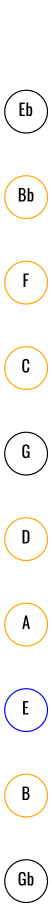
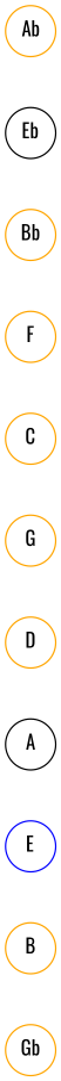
  graph {
    fontname=Oswald
    mindist=.1
    node [color=orange fontname=Oswald margin=0 shape=circle]
    edge [fontname=Oswald style=invis]
    E [color=blue]
    B
-   Gb [color=black]
+   Gb
+   Ab
    Eb [color=""]
    Bb
    F
    C
-   G [color=""]
+   G
    D
-   A
+   A [color=""]
    subgraph sub_1 {
      E
      B
      Gb
+     Ab
      Eb
      Bb
      F
      C
      G
      D
      A
    }
    E -- B
    B -- Gb
+   Ab -- Eb
    Eb -- Bb
    Bb -- F
    F -- C
    C -- G
    G -- D
    D -- A
    A -- E
  }
